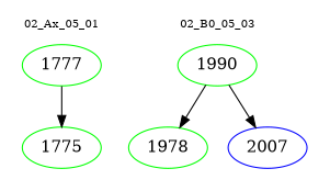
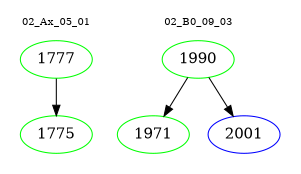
  digraph {
    node [color=green]
    edge [color=black]
    n1 [label=1777]
    n2 [label=1775]
    n3 [label=1990]
-   n4 [label=1978]
-   n5 [color=blue label=2007]
+   n4 [label=1971]
+   n5 [color=blue label=2001]
    subgraph cluster_1 {
      color=white
      fontsize=10
      label="02_Ax_05_01"
      n1
      n2
    }
    subgraph cluster_2 {
      color=white
      fontsize=10
-     label="02_B0_05_03"
+     label="02_B0_09_03"
      n3
      n4
      n5
    }
    n1 -> n2
    n3 -> n4
    n3 -> n5
  }
